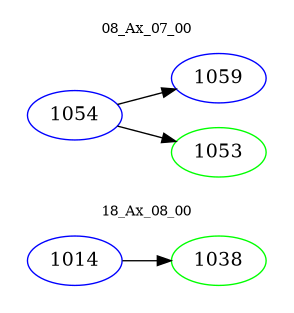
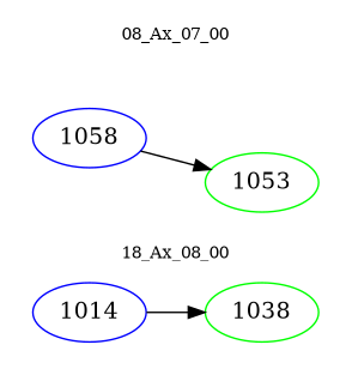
  digraph {
    rankdir=LR
    node [color=blue]
    edge [color=black]
    n1 [label=1014]
    n2 [color=green label=1038]
-   n3 [label=1054]
+   n3 [label=1058]
    n4 [color=green label=1053]
-   n5 [label=1059]
    subgraph cluster_1 {
      color=white
      fontsize=10
      label="18_Ax_08_00"
      n1
      n2
    }
    subgraph cluster_2 {
      color=white
      fontsize=10
      label="08_Ax_07_00"
      n3
      n4
-     n5
    }
    n1 -> n2
    n3 -> n4
-   n3 -> n5
  }
